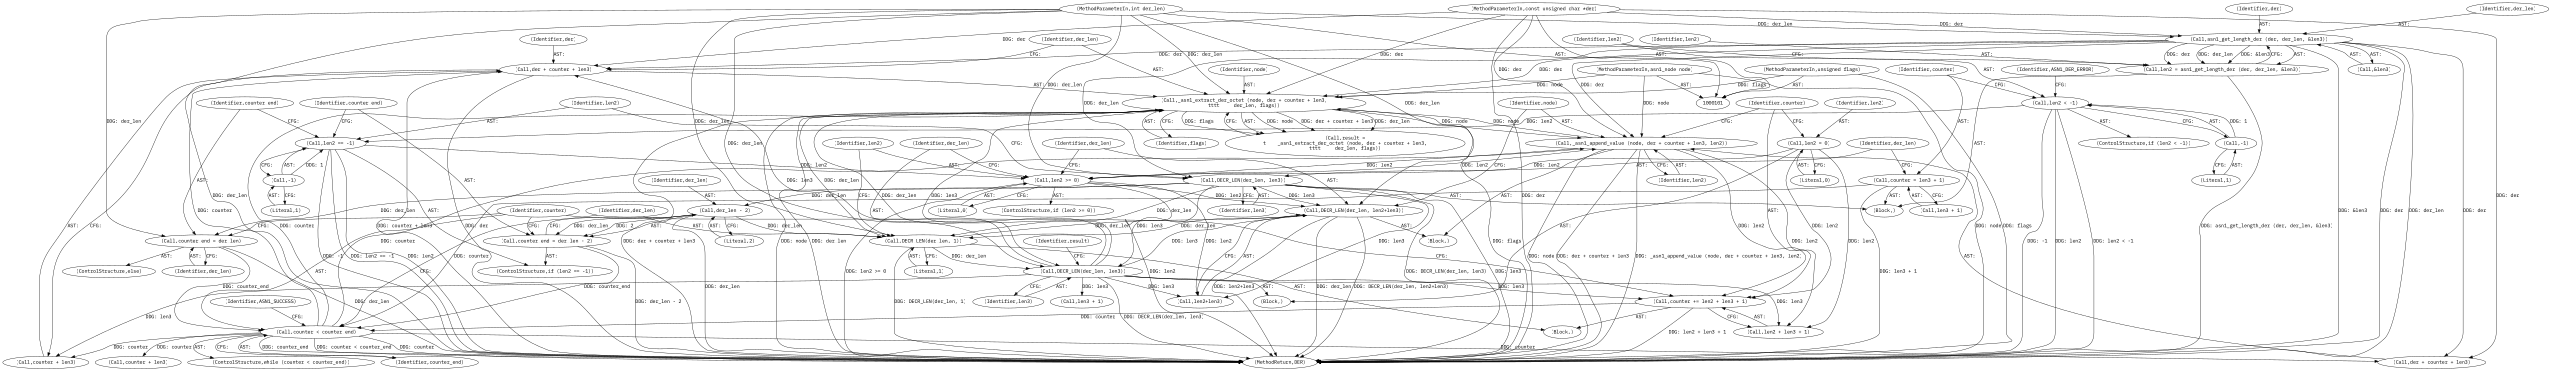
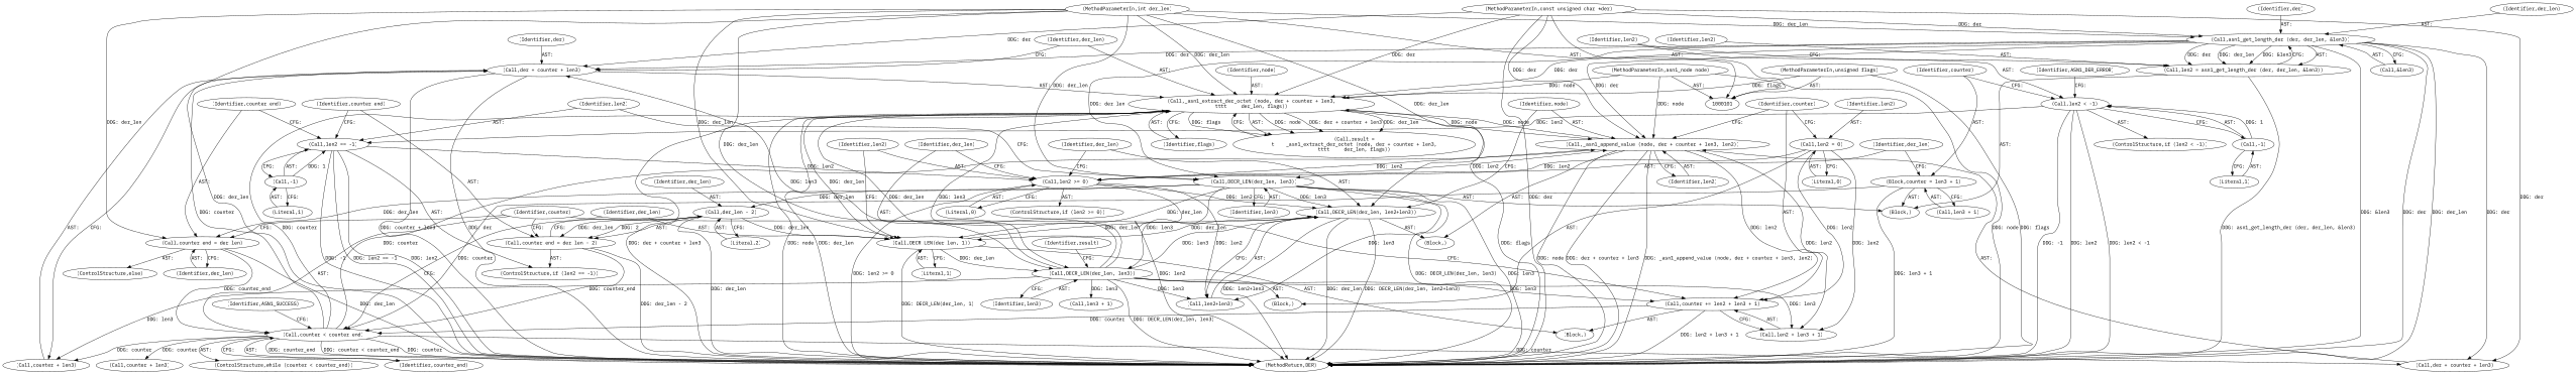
  digraph {
    fontname="IBM Plex Mono"
    node [fontname="IBM Plex Mono"]
    edge [fontname="IBM Plex Mono"]
    n1 [label="(Call,der + counter + len3)"]
    n2 [label="(Call,_asn1_extract_der_octet (node, der + counter + len3,\n\t\t\t\t     der_len, flags))"]
    n3 [label="(MethodReturn,DER)"]
    n4 [label="(Call,counter + len3)"]
    n5 [label="(Call,_asn1_append_value (node, der + counter + len3, len2))"]
    n6 [label="(Call,DECR_LEN(der_len, 1))"]
    n7 [label="(Identifier,flags)"]
    n8 [label="(Call,result =\n\t    _asn1_extract_der_octet (node, der + counter + len3,\n\t\t\t\t     der_len, flags))"]
    n9 [label="(Call,asn1_get_length_der (der, der_len, &len3))"]
    n10 [label="(Call,DECR_LEN(der_len, len3))"]
    n11 [label="(Call,len2 = asn1_get_length_der (der, der_len, &len3))"]
    n12 [label="(Call,&len3)"]
    n13 [label="(Call,der + counter + len3)"]
    n14 [label="(Call,counter += len2 + len3 + 1)"]
    n15 [label="(Call,len2 + len3 + 1)"]
    n16 [label="(Call,len2 >= 0)"]
    n17 [label="(Block,)"]
    n18 [label="(Identifier,len2)"]
    n19 [label="(Call,DECR_LEN(der_len, len3))"]
    n20 [label="(Call,der_len - 2)"]
    n21 [label="(Call,DECR_LEN(der_len, len2+len3))"]
    n22 [label="(Call,counter_end = der_len)"]
    n23 [label="(Call,len2+len3)"]
    n24 [label="(Block,)"]
    n25 [label="(Identifier,len3)"]
    n26 [label="(MethodParameterIn,const unsigned char *der)"]
    1000101
    n28 [label="(MethodParameterIn,int der_len)"]
    n29 [label="(Block,)"]
    n30 [label="(Call,len3 + 1)"]
    n31 [label="(Identifier,len3)"]
    n32 [label="(Block,)"]
    n33 [label="(Literal,1)"]
    n34 [label="(Call,counter_end = der_len - 2)"]
    n35 [label="(Literal,2)"]
    n36 [label="(Call,counter < counter_end)"]
    n37 [label="(ControlStructure,else)"]
    n38 [label="(Identifier,der_len)"]
    n39 [label="(Call,counter + len3)"]
    n40 [label="(ControlStructure,while (counter < counter_end))"]
    n41 [label="(Identifier,counter_end)"]
    n42 [label="(Call,len2 = 0)"]
    n43 [label="(Literal,0)"]
    n44 [label="(Literal,0)"]
    n45 [label="(ControlStructure,if (len2 >= 0))"]
    n46 [label="(MethodParameterIn,asn1_node node)"]
    n47 [label="(ControlStructure,if (len2 == -1))"]
    n48 [label="(Call,len2 == -1)"]
    n49 [label="(Call,-1)"]
    n50 [label="(Literal,1)"]
    n51 [label="(Call,len2 < -1)"]
    n52 [label="(Call,-1)"]
    n53 [label="(ControlStructure,if (len2 < -1))"]
    n54 [label="(Literal,1)"]
    n55 [label="(MethodParameterIn,unsigned flags)"]
-   n56 [label="(Call,counter = len3 + 1)"]
+   n56 [label="(Block,counter = len3 + 1)"]
    n57 [label="(Call,len3 + 1)"]
    n58 [label="(Identifier,der_len)"]
    n59 [label="(Identifier,counter)"]
    n60 [label="(Identifier,len2)"]
    n61 [label="(Identifier,len2)"]
    n62 [label="(Identifier,ASN1_SUCCESS)"]
    n63 [label="(Identifier,der_len)"]
    n64 [label="(Identifier,der_len)"]
    n65 [label="(Identifier,ASN1_DER_ERROR)"]
    n66 [label="(Identifier,node)"]
    n67 [label="(Identifier,result)"]
    n68 [label="(Identifier,der)"]
    n69 [label="(Identifier,counter_end)"]
    n70 [label="(Identifier,counter)"]
    n71 [label="(Identifier,len2)"]
    n72 [label="(Identifier,der_len)"]
    n73 [label="(Identifier,der_len)"]
    n74 [label="(Identifier,der)"]
    n75 [label="(Identifier,der_len)"]
    n76 [label="(Identifier,counter)"]
    n77 [label="(Identifier,der_len)"]
    n78 [label="(Identifier,node)"]
    n79 [label="(Identifier,len2)"]
    n80 [label="(Identifier,counter_end)"]
    n81 [label="(Identifier,len2)"]
    n1 -> n2 [label="AST: "]
    n1 -> n3 [label="DDG: counter + len3"]
    n1 -> n3 [label="DDG: der"]
    n1 -> n4 [label="CFG: "]
    n2 -> n3 [label="DDG: node"]
    n2 -> n3 [label="DDG: der_len"]
    n2 -> n3 [label="DDG: flags"]
    n2 -> n3 [label="DDG: der + counter + len3"]
    n2 -> n5 [label="DDG: node"]
    n2 -> n6 [label="DDG: der_len"]
    n2 -> n7 [label="CFG: "]
    n2 -> n8 [label="AST: "]
    n2 -> n8 [label="DDG: node"]
    n2 -> n8 [label="DDG: der + counter + len3"]
    n2 -> n8 [label="DDG: der_len"]
    n2 -> n8 [label="DDG: flags"]
    n4 -> n1 [label="AST: "]
    n5 -> n2 [label="DDG: node"]
    n5 -> n3 [label="DDG: der + counter + len3"]
    n5 -> n3 [label="DDG: _asn1_append_value (node, der + counter + len3, len2)"]
    n5 -> n3 [label="DDG: node"]
    n5 -> n14 [label="DDG: len2"]
    n5 -> n15 [label="DDG: len2"]
    n5 -> n16 [label="DDG: len2"]
    n5 -> n17 [label="AST: "]
    n5 -> n18 [label="CFG: "]
    n6 -> n3 [label="DDG: DECR_LEN(der_len, 1)"]
    n6 -> n19 [label="DDG: der_len"]
    n6 -> n21 [label="DDG: der_len"]
    n6 -> n32 [label="AST: "]
    n6 -> n33 [label="CFG: "]
    n7 -> n2 [label="AST: "]
    n8 -> n2 [label="CFG: "]
    n9 -> n1 [label="DDG: der"]
    n9 -> n2 [label="DDG: der"]
    n9 -> n3 [label="DDG: &len3"]
    n9 -> n3 [label="DDG: der"]
    n9 -> n3 [label="DDG: der_len"]
    n9 -> n5 [label="DDG: der"]
    n9 -> n10 [label="DDG: der_len"]
    n9 -> n11 [label="AST: "]
    n9 -> n11 [label="DDG: der"]
    n9 -> n11 [label="DDG: der_len"]
    n9 -> n11 [label="DDG: &len3"]
-   n9 -> n12 [label="AST: "]
+   n9 -> n12 [label="CFG: "]
    n9 -> n13 [label="DDG: der"]
    n10 -> n3 [label="DDG: len3"]
    n10 -> n3 [label="DDG: DECR_LEN(der_len, len3)"]
    n10 -> n6 [label="DDG: der_len"]
    n10 -> n19 [label="DDG: len3"]
    n10 -> n20 [label="DDG: der_len"]
    n10 -> n21 [label="DDG: len3"]
    n10 -> n22 [label="DDG: der_len"]
    n10 -> n23 [label="DDG: len3"]
    n10 -> n24 [label="AST: "]
    n10 -> n25 [label="CFG: "]
    n11 -> n3 [label="DDG: asn1_get_length_der (der, der_len, &len3)"]
    n11 -> n9 [label="CFG: "]
    n11 -> n24 [label="AST: "]
    n12 -> n9 [label="AST: "]
    n13 -> n5 [label="AST: "]
    n14 -> n3 [label="DDG: len2 + len3 + 1"]
    n14 -> n15 [label="CFG: "]
    n14 -> n32 [label="AST: "]
    n14 -> n36 [label="DDG: counter"]
    n15 -> n14 [label="AST: "]
    n16 -> n3 [label="DDG: len2 >= 0"]
    n16 -> n3 [label="DDG: len2"]
    n16 -> n5 [label="DDG: len2"]
    n16 -> n21 [label="DDG: len2"]
    n16 -> n23 [label="DDG: len2"]
    n16 -> n44 [label="CFG: "]
    n16 -> n45 [label="AST: "]
    n18 -> n5 [label="AST: "]
    n19 -> n1 [label="DDG: len3"]
    n19 -> n2 [label="DDG: der_len"]
    n19 -> n2 [label="DDG: len3"]
    n19 -> n3 [label="DDG: DECR_LEN(der_len, len3)"]
    n19 -> n4 [label="DDG: len3"]
    n19 -> n14 [label="DDG: len3"]
    n19 -> n15 [label="DDG: len3"]
    n19 -> n21 [label="DDG: len3"]
    n19 -> n23 [label="DDG: len3"]
    n19 -> n29 [label="AST: "]
    n19 -> n30 [label="DDG: len3"]
    n19 -> n31 [label="CFG: "]
    n20 -> n3 [label="DDG: der_len"]
    n20 -> n6 [label="DDG: der_len"]
    n20 -> n34 [label="AST: "]
    n20 -> n34 [label="DDG: der_len"]
    n20 -> n34 [label="DDG: 2"]
    n20 -> n35 [label="CFG: "]
    n21 -> n3 [label="DDG: len2+len3"]
    n21 -> n3 [label="DDG: der_len"]
    n21 -> n3 [label="DDG: DECR_LEN(der_len, len2+len3)"]
    n21 -> n6 [label="DDG: der_len"]
    n21 -> n17 [label="AST: "]
    n21 -> n23 [label="CFG: "]
    n22 -> n3 [label="DDG: der_len"]
    n22 -> n36 [label="DDG: counter_end"]
    n22 -> n37 [label="AST: "]
    n22 -> n38 [label="CFG: "]
    n23 -> n21 [label="AST: "]
    n25 -> n10 [label="AST: "]
    n26 -> n1 [label="DDG: der"]
    n26 -> n2 [label="DDG: der"]
    n26 -> n3 [label="DDG: der"]
    n26 -> n5 [label="DDG: der"]
    n26 -> n9 [label="DDG: der"]
    n26 -> n13 [label="DDG: der"]
    n26 -> 1000101 [label="AST: "]
    n28 -> n2 [label="DDG: der_len"]
    n28 -> n3 [label="DDG: der_len"]
    n28 -> n6 [label="DDG: der_len"]
    n28 -> n9 [label="DDG: der_len"]
    n28 -> n10 [label="DDG: der_len"]
    n28 -> n19 [label="DDG: der_len"]
    n28 -> n21 [label="DDG: der_len"]
    n28 -> n22 [label="DDG: der_len"]
    n28 -> 1000101 [label="AST: "]
    n31 -> n19 [label="AST: "]
    n33 -> n6 [label="AST: "]
    n34 -> n3 [label="DDG: der_len - 2"]
    n34 -> n20 [label="CFG: "]
    n34 -> n36 [label="DDG: counter_end"]
    n34 -> n47 [label="AST: "]
    n35 -> n20 [label="AST: "]
    n36 -> n1 [label="DDG: counter"]
    n36 -> n2 [label="DDG: counter"]
    n36 -> n3 [label="DDG: counter_end"]
    n36 -> n3 [label="DDG: counter < counter_end"]
    n36 -> n3 [label="DDG: counter"]
    n36 -> n4 [label="DDG: counter"]
    n36 -> n5 [label="DDG: counter"]
    n36 -> n13 [label="DDG: counter"]
    n36 -> n39 [label="DDG: counter"]
    n36 -> n40 [label="AST: "]
    n36 -> n41 [label="CFG: "]
    n38 -> n22 [label="AST: "]
    n41 -> n36 [label="AST: "]
    n42 -> n14 [label="DDG: len2"]
    n42 -> n15 [label="DDG: len2"]
    n42 -> n16 [label="DDG: len2"]
    n42 -> n29 [label="AST: "]
    n42 -> n43 [label="CFG: "]
    n43 -> n42 [label="AST: "]
    n44 -> n16 [label="AST: "]
    n46 -> n2 [label="DDG: node"]
    n46 -> n3 [label="DDG: node"]
    n46 -> n5 [label="DDG: node"]
    n46 -> 1000101 [label="AST: "]
    n48 -> n3 [label="DDG: -1"]
    n48 -> n3 [label="DDG: len2 == -1"]
    n48 -> n3 [label="DDG: len2"]
    n48 -> n16 [label="DDG: len2"]
    n48 -> n47 [label="AST: "]
    n48 -> n49 [label="CFG: "]
    n49 -> n48 [label="AST: "]
    n49 -> n48 [label="DDG: 1"]
    n49 -> n50 [label="CFG: "]
    n50 -> n49 [label="AST: "]
    n51 -> n3 [label="DDG: len2"]
    n51 -> n3 [label="DDG: len2 < -1"]
    n51 -> n3 [label="DDG: -1"]
    n51 -> n48 [label="DDG: len2"]
    n51 -> n52 [label="CFG: "]
    n51 -> n53 [label="AST: "]
    n52 -> n51 [label="AST: "]
    n52 -> n51 [label="DDG: 1"]
    n52 -> n54 [label="CFG: "]
    n54 -> n52 [label="AST: "]
    n55 -> n2 [label="DDG: flags"]
    n55 -> n3 [label="DDG: flags"]
    n55 -> 1000101 [label="AST: "]
    n56 -> n3 [label="DDG: len3 + 1"]
    n56 -> n24 [label="AST: "]
    n56 -> n36 [label="DDG: counter"]
    n56 -> n57 [label="CFG: "]
    n57 -> n56 [label="AST: "]
    n58 -> n20 [label="AST: "]
    n59 -> n5 [label="CFG: "]
    n59 -> n14 [label="AST: "]
    n59 -> n42 [label="CFG: "]
    n60 -> n6 [label="CFG: "]
    n60 -> n16 [label="AST: "]
    n61 -> n11 [label="AST: "]
    n62 -> n36 [label="CFG: "]
    n63 -> n16 [label="CFG: "]
    n63 -> n21 [label="AST: "]
    n64 -> n10 [label="AST: "]
    n64 -> n56 [label="CFG: "]
    n65 -> n51 [label="CFG: "]
    n66 -> n5 [label="AST: "]
    n66 -> n21 [label="CFG: "]
    n67 -> n19 [label="CFG: "]
    n68 -> n9 [label="AST: "]
    n69 -> n34 [label="AST: "]
    n69 -> n48 [label="CFG: "]
    n70 -> n14 [label="CFG: "]
    n70 -> n22 [label="CFG: "]
    n70 -> n34 [label="CFG: "]
    n70 -> n36 [label="AST: "]
    n71 -> n10 [label="CFG: "]
    n71 -> n48 [label="AST: "]
    n72 -> n9 [label="AST: "]
    n73 -> n1 [label="CFG: "]
    n73 -> n2 [label="AST: "]
    n74 -> n1 [label="AST: "]
    n75 -> n16 [label="CFG: "]
    n75 -> n19 [label="AST: "]
    n76 -> n51 [label="CFG: "]
    n76 -> n56 [label="AST: "]
    n77 -> n6 [label="AST: "]
    n77 -> n36 [label="CFG: "]
    n78 -> n2 [label="AST: "]
    n79 -> n42 [label="AST: "]
    n80 -> n22 [label="AST: "]
    n80 -> n48 [label="CFG: "]
    n81 -> n11 [label="CFG: "]
    n81 -> n51 [label="AST: "]
  }
